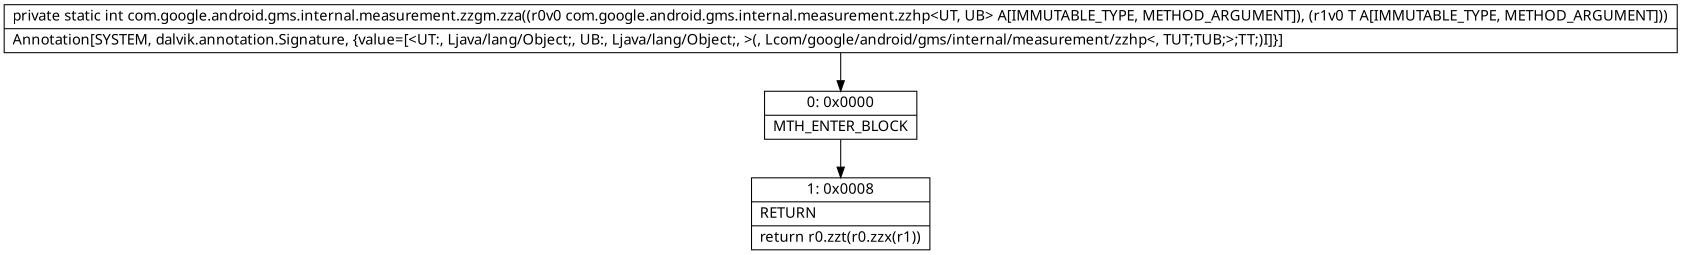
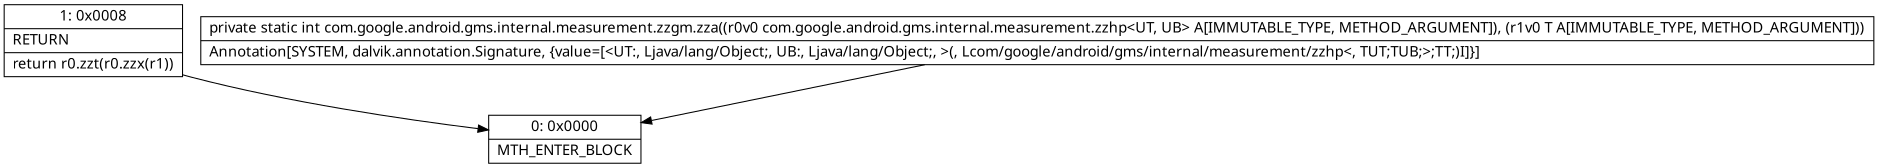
  digraph {
    fontname="Noto Sans"
    node [shape=record fontname="Noto Sans"]
    edge [fontname="Noto Sans"]
    n1 [label="{0\:\ 0x0000|MTH_ENTER_BLOCK\l}"]
    n2 [label="{1\:\ 0x0008|RETURN\l|return r0.zzt(r0.zzx(r1))\l}"]
    n3 [label="{private static int com.google.android.gms.internal.measurement.zzgm.zza((r0v0 com.google.android.gms.internal.measurement.zzhp\<UT, UB\> A[IMMUTABLE_TYPE, METHOD_ARGUMENT]), (r1v0 T A[IMMUTABLE_TYPE, METHOD_ARGUMENT]))  | Annotation[SYSTEM, dalvik.annotation.Signature, \{value=[\<UT:, Ljava\/lang\/Object;, UB:, Ljava\/lang\/Object;, \>(, Lcom\/google\/android\/gms\/internal\/measurement\/zzhp\<, TUT;TUB;\>;TT;)I]\}]\l}"]
-   n1 -> n2
+   n2 -> n1
    n3 -> n1
  }
